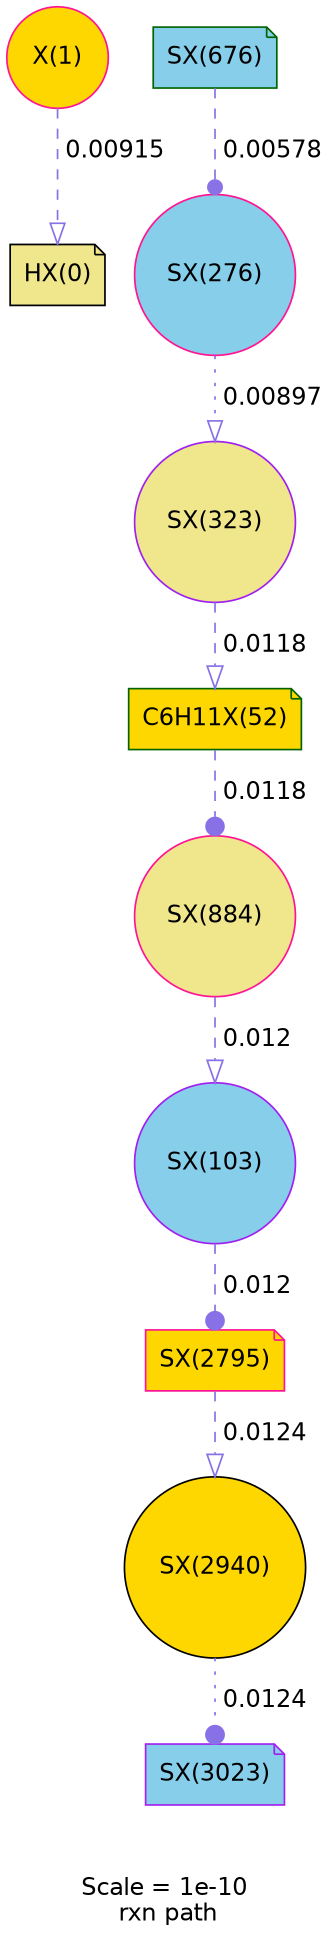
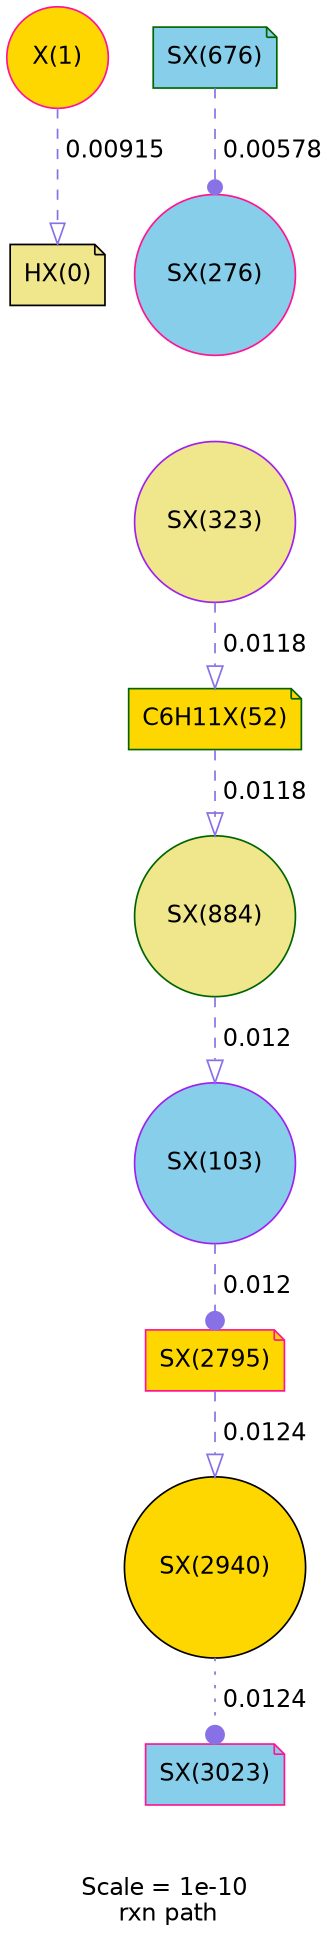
  digraph {
    fontname=Helvetica
    label="Scale = 1e-10\l rxn path"
    node [color=deeppink fillcolor=gold fontname=Helvetica shape=circle style=filled]
    edge [arrowhead=onormal arrowsize=1.32 color="0.7, 0.512, 0.9" fontname=Helvetica style=dashed]
    n1 [label="X(1)"]
    n2 [color=black fillcolor=khaki label="HX(0)" shape=note]
    n3 [color=darkgreen fillcolor=skyblue label="SX(676)" shape=note]
    n4 [fillcolor=skyblue label="SX(276)"]
    n5 [color=purple fillcolor=khaki label="SX(323)"]
    n6 [color=darkgreen label="C6H11X(52)" shape=note]
-   n7 [fillcolor=khaki label="SX(884)"]
+   n7 [color=darkgreen fillcolor=khaki label="SX(884)"]
    n8 [color=purple fillcolor=skyblue label="SX(103)"]
    n9 [label="SX(2795)" shape=note]
    n10 [color=black label="SX(2940)"]
-   n11 [color=purple fillcolor=skyblue label="SX(3023)" shape=note]
+   n11 [fillcolor=skyblue label="SX(3023)" shape=note]
    n1 -> n2 [arrowsize=1.23 color="0.7, 0.509, 0.9" label=" 0.00915"]
    n3 -> n4 [arrowhead=dot arrowsize=1.05 color="0.7, 0.506, 0.9" label=" 0.00578"]
-   n4 -> n5 [arrowsize=1.22 color="0.7, 0.509, 0.9" label=" 0.00897" style=dotted]
    n5 -> n6 [label=" 0.0118"]
-   n6 -> n7 [arrowhead=dot label=" 0.0118"]
+   n6 -> n7 [label=" 0.0118"]
    n7 -> n8 [arrowsize=1.33 label=" 0.012"]
    n8 -> n9 [arrowhead=dot arrowsize=1.33 label=" 0.012"]
    n9 -> n10 [arrowsize=1.34 label=" 0.0124"]
    n10 -> n11 [arrowhead=dot arrowsize=1.34 label=" 0.0124" style=dotted]
  }
